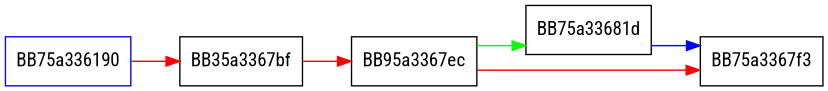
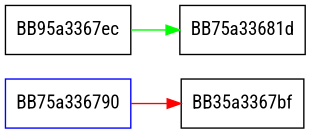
  digraph {
    fontname="Roboto Condensed"
    rankdir=LR
    splines=ortho
    node [color=black fontname="Roboto Condensed" shape=box]
    edge [color=red fontname="Roboto Condensed"]
-   BB75a336790 [color=blue label=BB75a336190]
+   BB75a336790 [color=blue]
    n2 [label=BB35a3367bf]
    n3 [label=BB95a3367ec]
    BB75a33681d
-   BB75a3367f3
    BB75a336790 -> n2
-   n2 -> n3
    n3 -> BB75a33681d [color=green]
-   n3 -> BB75a3367f3
-   BB75a33681d -> BB75a3367f3 [color=blue]
  }
